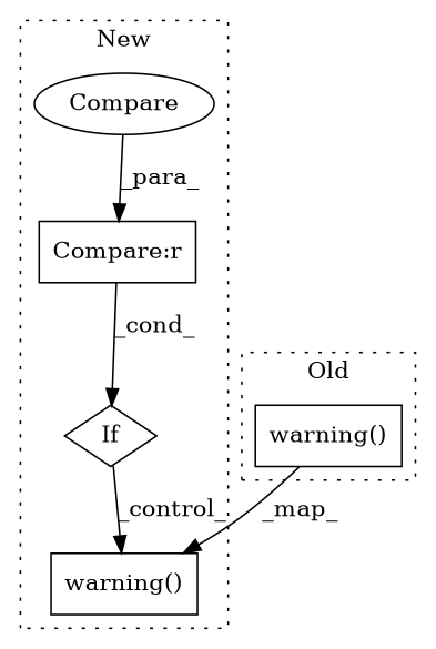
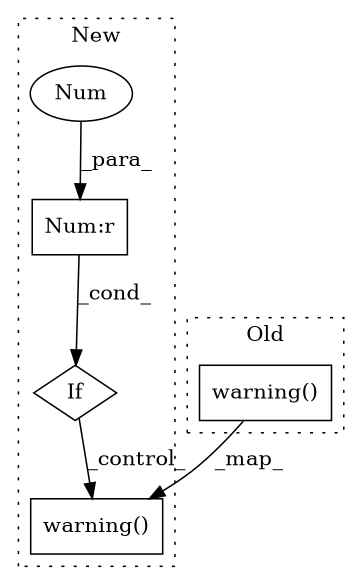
  digraph {
    node [a=75 l="12,1" shape=box]
    n1 [label="warning()" s="28457,28550"]
    n2 [a=96 l=3 label=If s=27675 shape=diamond]
-   n3 [a=40 l=23 label="Compare:r" s=27678]
-   n4 [a=76 l=1 label=Compare s=27700 shape=ellipse]
+   n3 [a=40 l=23 label="Num:r" s=27678]
+   n4 [a=76 l=1 label=Num s=27700 shape=ellipse]
    n5 [label="warning()" s="27433,27526"]
    subgraph cluster_1 {
      label=New
      style=dotted
      n1
      n2
      n3
      n4
    }
    subgraph cluster_2 {
      label=Old
      style=dotted
      n5
    }
    n2 -> n1 [label=_control_]
    n3 -> n2 [label=_cond_]
    n4 -> n3 [label=_para_]
    n5 -> n1 [label=_map_]
  }
